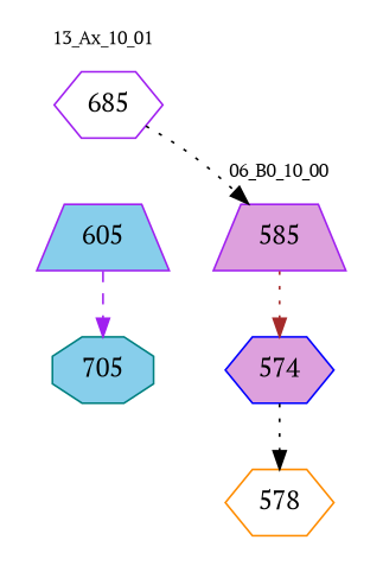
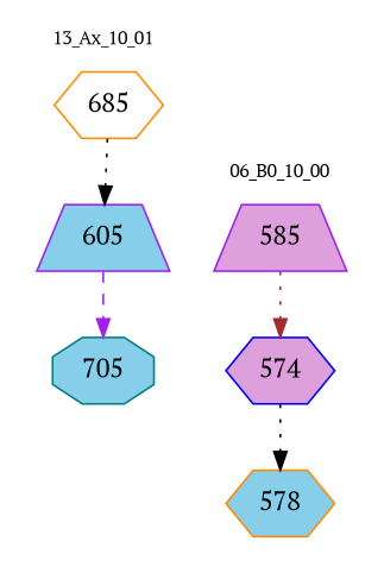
  digraph {
    fontname="PT Serif"
    node [color=darkorange fillcolor=white fontname="PT Serif" shape=hexagon style=filled]
    edge [color=black fontname="PT Serif" style=dotted]
-   n1 [color=purple label=685]
+   n1 [label=685]
    n2 [color=purple fillcolor=skyblue label=605 shape=trapezium]
    n3 [color=teal fillcolor=skyblue label=705 shape=octagon]
    n4 [color=purple fillcolor=plum label=585 shape=trapezium]
    n5 [color=blue fillcolor=plum label=574]
-   n6 [label=578]
+   n6 [fillcolor=skyblue label=578]
    subgraph cluster_1 {
      color=white
      fontsize=10
      label="13_Ax_10_01"
      n1
      n2
      n3
    }
    subgraph cluster_2 {
      color=white
      fontsize=10
      label="06_B0_10_00"
      n4
      n5
      n6
    }
-   n1 -> n4
+   n1 -> n2
    n2 -> n3 [color=purple style=dashed]
    n4 -> n5 [color=brown]
    n5 -> n6
  }
